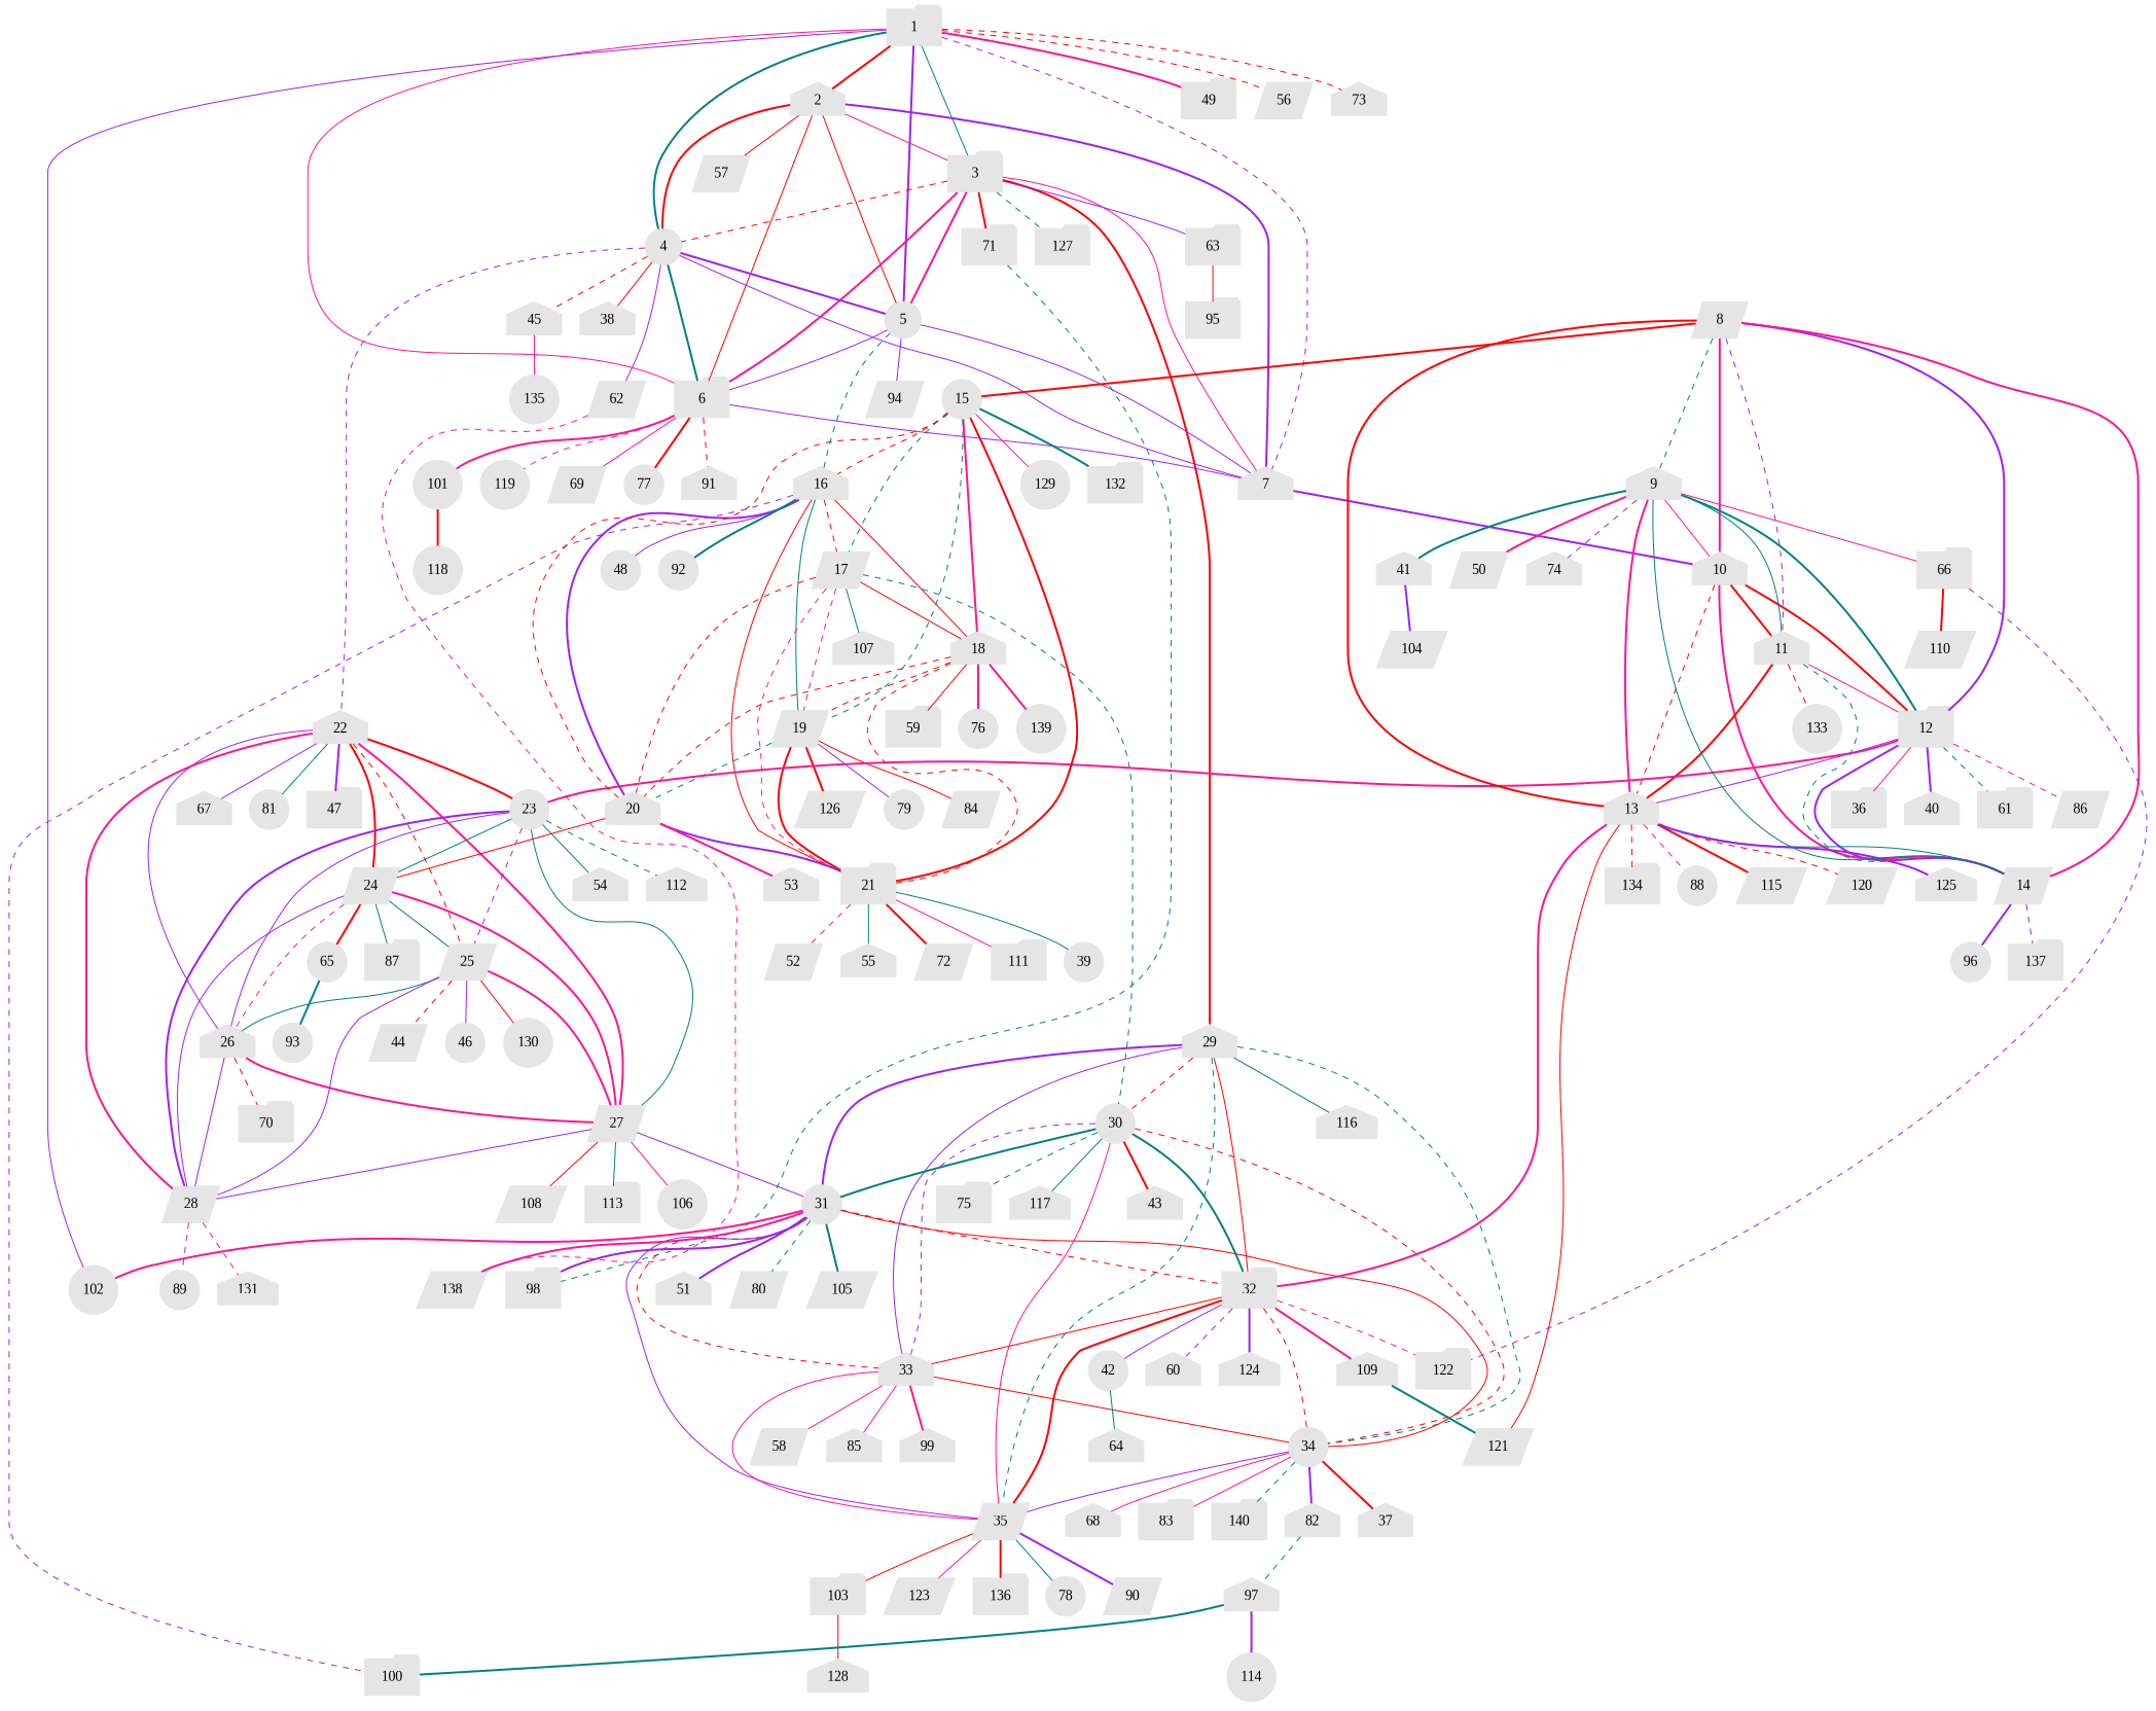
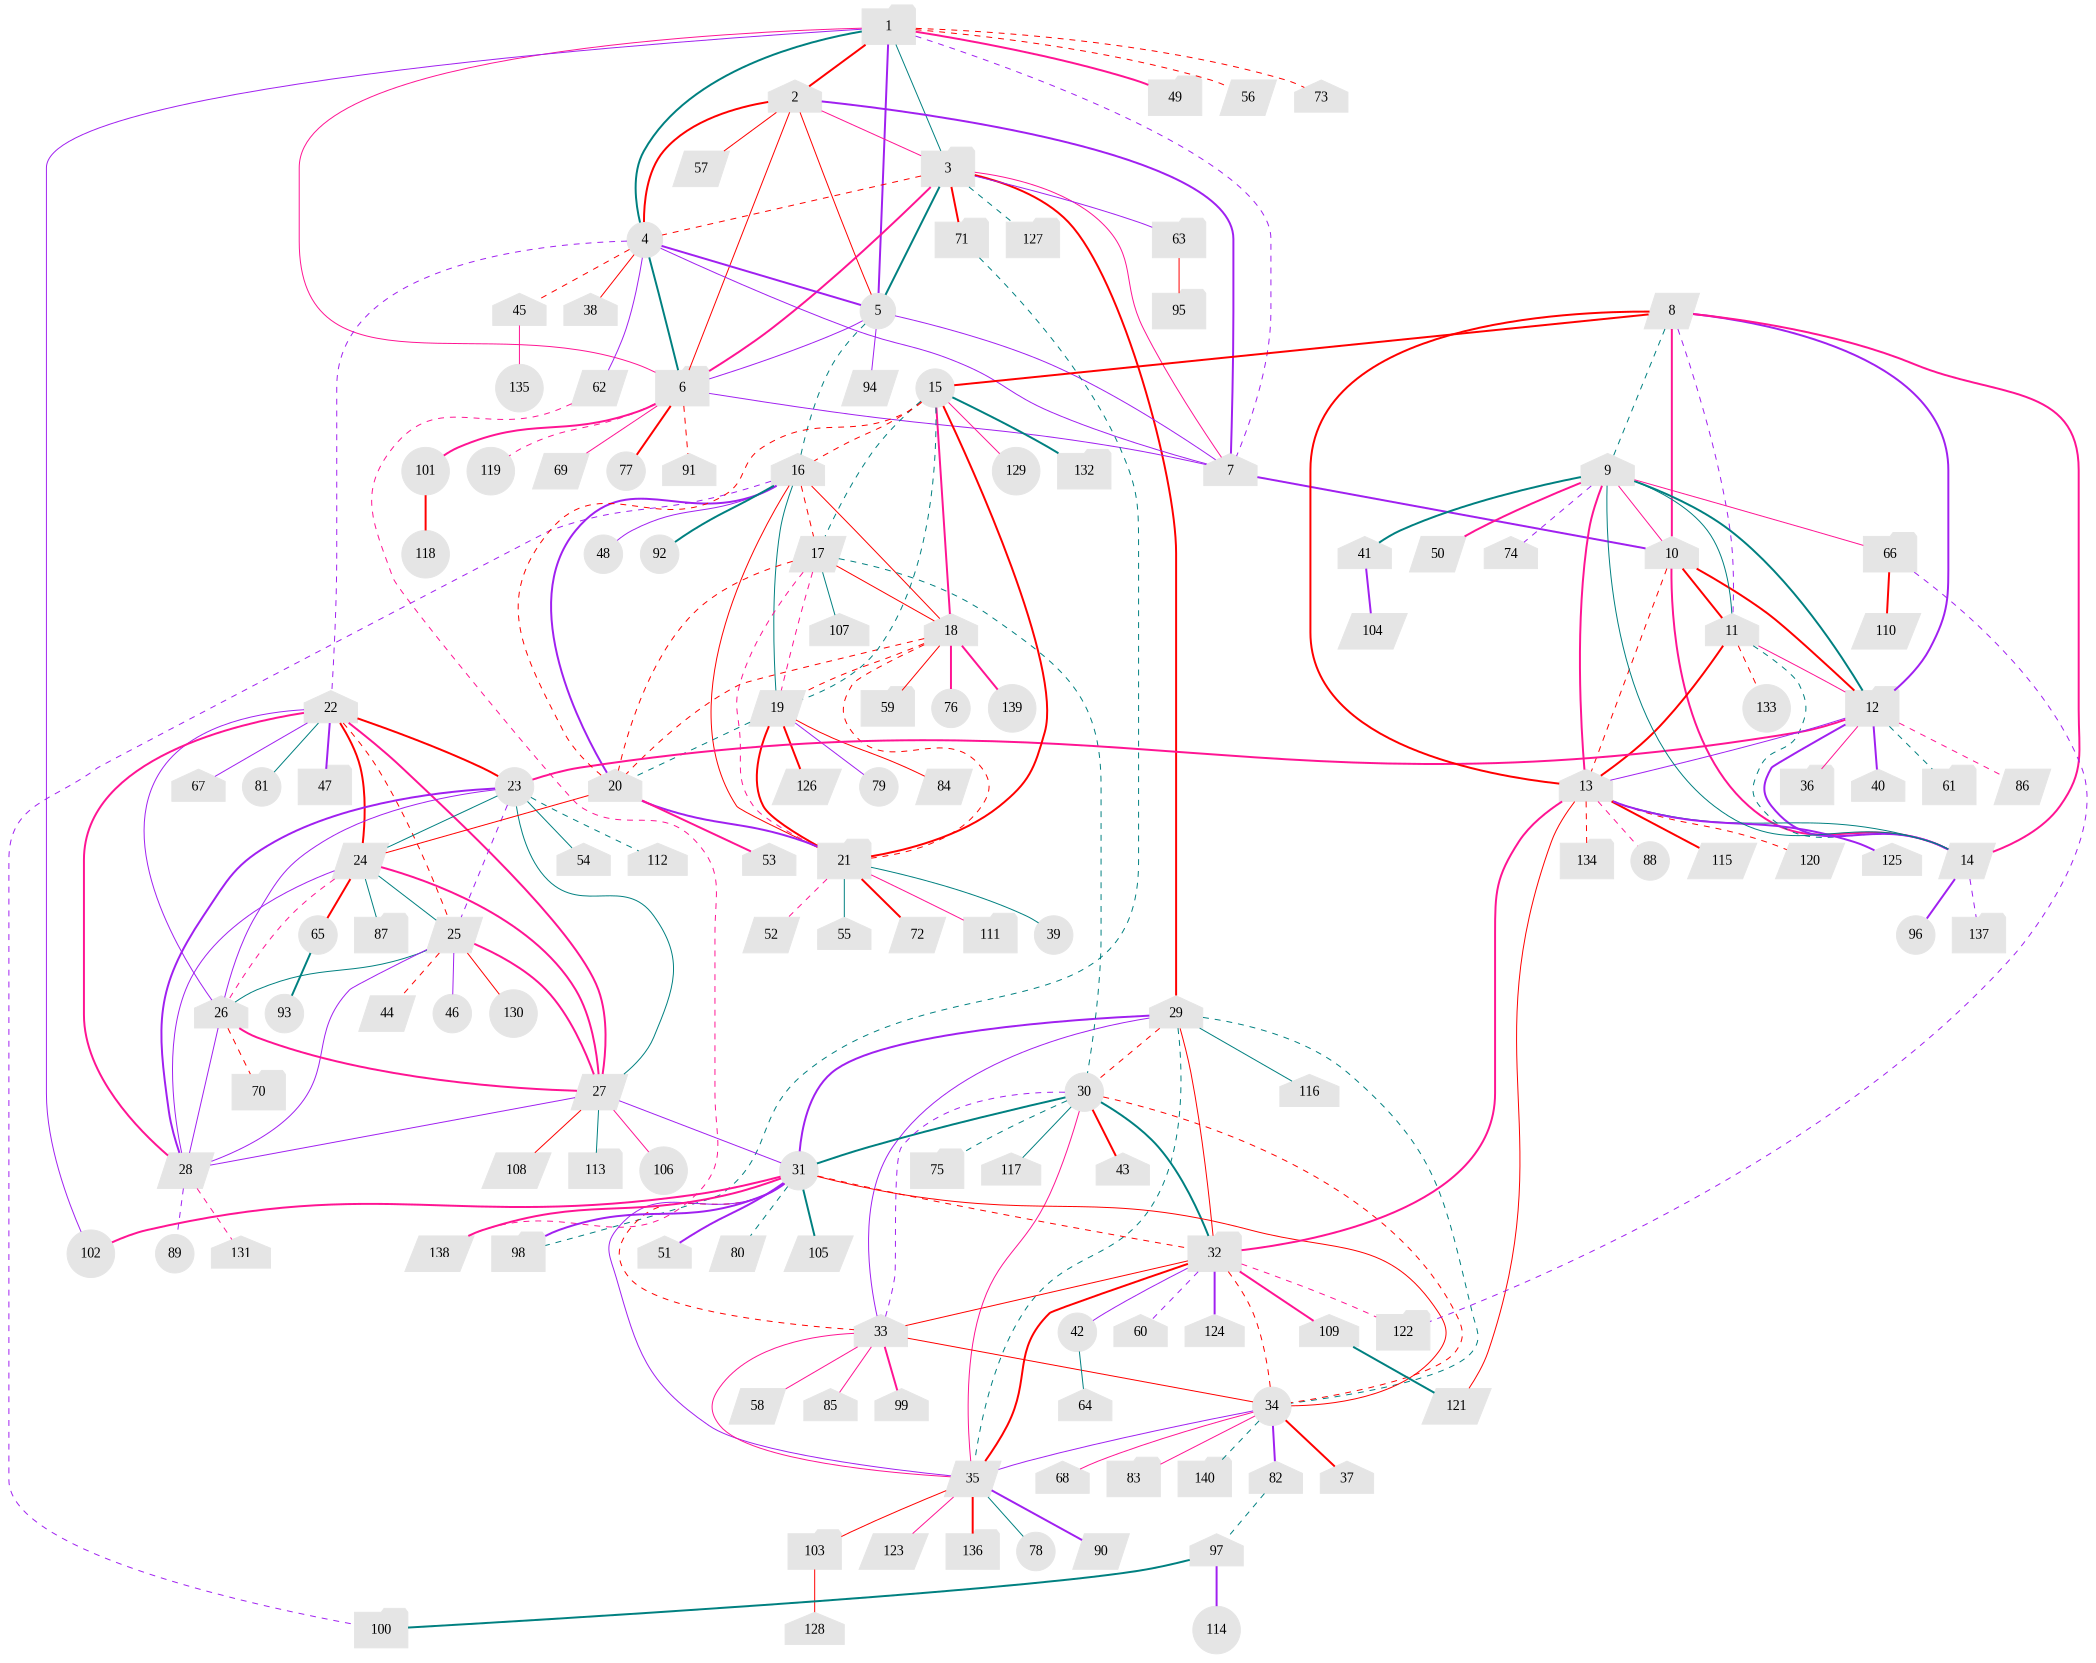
  graph {
    fontname="Liberation Serif"
    node [color=gray90 fontname="Liberation Serif" shape=house style=filled]
    edge [color=red fontname="Liberation Serif" style=solid]
    1 [shape=folder]
    2
    3 [shape=folder]
    4 [shape=circle]
    5 [shape=circle]
    6 [shape=folder]
    7
    49 [shape=folder]
    56 [shape=parallelogram]
    73
    102 [shape=circle]
    57 [shape=parallelogram]
    29
    63 [shape=folder]
    71 [shape=folder]
    127 [shape=folder]
    22
    38
    45
    62 [shape=parallelogram]
    16
    94 [shape=parallelogram]
    69 [shape=parallelogram]
    77 [shape=circle]
    91
    101 [shape=circle]
    119 [shape=circle]
    10
    32 [shape=folder]
    30 [shape=circle]
    31 [shape=circle]
    33
    34 [shape=circle]
    35 [shape=parallelogram]
    116
    95 [shape=folder]
    98 [shape=folder]
    23 [shape=circle]
    24 [shape=parallelogram]
    25 [shape=parallelogram]
    26
    27 [shape=parallelogram]
    28 [shape=parallelogram]
    47 [shape=folder]
    67
    81 [shape=circle]
    135 [shape=circle]
    138 [shape=parallelogram]
    17 [shape=parallelogram]
    18
    19 [shape=parallelogram]
    20
    21 [shape=folder]
    48 [shape=circle]
    92 [shape=circle]
    100 [shape=folder]
    118 [shape=circle]
    11
    12 [shape=folder]
    13
    14 [shape=parallelogram]
    8 [shape=parallelogram]
    9
    15 [shape=circle]
    41
    50 [shape=parallelogram]
    66 [shape=folder]
    74
    133 [shape=circle]
    36 [shape=folder]
    40
    61 [shape=folder]
    86 [shape=parallelogram]
    88 [shape=circle]
    115 [shape=parallelogram]
    120 [shape=parallelogram]
    121 [shape=parallelogram]
    125
    134 [shape=folder]
    96 [shape=circle]
    137 [shape=folder]
    129 [shape=circle]
    132 [shape=folder]
    104 [shape=parallelogram]
    122 [shape=folder]
    110 [shape=parallelogram]
    54
    112
    42 [shape=circle]
    60
    109
    124
    107
    59 [shape=folder]
    76 [shape=circle]
    139 [shape=circle]
    79 [shape=circle]
    84 [shape=parallelogram]
    126 [shape=parallelogram]
    53
    39 [shape=circle]
    52 [shape=parallelogram]
    55
    72 [shape=parallelogram]
    111 [shape=folder]
    43
    75 [shape=folder]
    117
    65 [shape=circle]
    87 [shape=folder]
    44 [shape=parallelogram]
    46 [shape=circle]
    130 [shape=circle]
    70 [shape=folder]
    106 [shape=circle]
    108 [shape=parallelogram]
    113 [shape=folder]
    89 [shape=circle]
    131
    93 [shape=circle]
    51
    80 [shape=parallelogram]
    105 [shape=parallelogram]
    58 [shape=parallelogram]
    85
    99
    37
    68
    82
    83 [shape=folder]
    140 [shape=folder]
    78 [shape=circle]
    90 [shape=parallelogram]
    103 [shape=folder]
    123 [shape=parallelogram]
    136 [shape=folder]
    64
    97
    128
    114 [shape=circle]
    1 -- 2 [style=bold]
    1 -- 3 [color=teal]
    1 -- 4 [color=teal style=bold]
    1 -- 5 [color=purple style=bold]
    1 -- 6 [color=deeppink]
    1 -- 7 [color=purple style=dashed]
    1 -- 49 [color=deeppink style=bold]
    1 -- 56 [style=dashed]
    1 -- 73 [style=dashed]
    1 -- 102 [color=purple]
    2 -- 3 [color=deeppink]
    2 -- 4 [style=bold]
    2 -- 5
    2 -- 6
    2 -- 7 [color=purple style=bold]
    2 -- 57
    3 -- 4 [style=dashed]
-   3 -- 5 [color=deeppink style=bold]
+   3 -- 5 [color=teal style=bold]
    3 -- 6 [color=deeppink style=bold]
    3 -- 7 [color=deeppink]
    3 -- 29 [style=bold]
    3 -- 63 [color=purple]
    3 -- 71 [style=bold]
    3 -- 127 [color=teal style=dashed]
    4 -- 5 [color=purple style=bold]
    4 -- 6 [color=teal style=bold]
    4 -- 7 [color=purple]
    4 -- 22 [color=purple style=dashed]
    4 -- 38
    4 -- 45 [style=dashed]
    4 -- 62 [color=purple]
    5 -- 6 [color=purple]
    5 -- 7 [color=purple]
    5 -- 16 [color=teal style=dashed]
    5 -- 94 [color=purple]
    6 -- 7 [color=purple]
    6 -- 69 [color=deeppink]
    6 -- 77 [style=bold]
    6 -- 91 [style=dashed]
    6 -- 101 [color=deeppink style=bold]
    6 -- 119 [color=deeppink style=dashed]
    7 -- 10 [color=purple style=bold]
    29 -- 32
    29 -- 30 [style=dashed]
    29 -- 31 [color=purple style=bold]
    29 -- 33 [color=purple]
    29 -- 34 [color=teal style=dashed]
    29 -- 35 [color=teal style=dashed]
    29 -- 116 [color=teal]
    63 -- 95
    71 -- 98 [color=teal style=dashed]
    22 -- 23 [style=bold]
    22 -- 24 [style=bold]
    22 -- 25 [style=dashed]
    22 -- 26 [color=purple]
    22 -- 27 [color=deeppink style=bold]
    22 -- 28 [color=deeppink style=bold]
    22 -- 47 [color=purple style=bold]
    22 -- 67 [color=purple]
    22 -- 81 [color=teal]
    45 -- 135 [color=deeppink]
    62 -- 138 [color=deeppink style=dashed]
    16 -- 17 [style=dashed]
    16 -- 18
    16 -- 19 [color=teal]
    16 -- 20 [color=purple style=bold]
    16 -- 21
    16 -- 48 [color=purple]
    16 -- 92 [color=teal style=bold]
    16 -- 100 [color=purple style=dashed]
    101 -- 118 [style=bold]
    10 -- 11 [style=bold]
    10 -- 12 [style=bold]
    10 -- 13 [style=dashed]
    10 -- 14 [color=deeppink style=bold]
    32 -- 33
    32 -- 34 [style=dashed]
    32 -- 35 [style=bold]
    32 -- 122 [color=deeppink style=dashed]
    32 -- 42 [color=purple]
    32 -- 60 [color=purple style=dashed]
    32 -- 109 [color=deeppink style=bold]
    32 -- 124 [color=purple style=bold]
    30 -- 32 [color=teal style=bold]
    30 -- 31 [color=teal style=bold]
    30 -- 33 [color=purple style=dashed]
    30 -- 34 [style=dashed]
    30 -- 35 [color=deeppink]
    30 -- 43 [style=bold]
    30 -- 75 [color=teal style=dashed]
    30 -- 117 [color=teal]
    31 -- 102 [color=deeppink style=bold]
    31 -- 32 [style=dashed]
    31 -- 33 [style=dashed]
    31 -- 34
    31 -- 35 [color=purple]
    31 -- 98 [color=purple style=bold]
    31 -- 138 [color=deeppink style=bold]
    31 -- 51 [color=purple style=bold]
    31 -- 80 [color=teal style=dashed]
    31 -- 105 [color=teal style=bold]
    33 -- 34
    33 -- 35 [color=deeppink]
    33 -- 58 [color=deeppink]
    33 -- 85 [color=deeppink]
    33 -- 99 [color=deeppink style=bold]
    34 -- 35 [color=purple]
    34 -- 37 [style=bold]
    34 -- 68 [color=deeppink]
    34 -- 82 [color=purple style=bold]
    34 -- 83 [color=deeppink]
    34 -- 140 [color=teal style=dashed]
    35 -- 78 [color=teal]
    35 -- 90 [color=purple style=bold]
    35 -- 103
    35 -- 123 [color=deeppink]
    35 -- 136 [style=bold]
    23 -- 24 [color=teal]
    23 -- 25 [color=purple style=dashed]
    23 -- 26 [color=purple]
    23 -- 27 [color=teal]
    23 -- 28 [color=purple style=bold]
    23 -- 54 [color=teal]
    23 -- 112 [color=teal style=dashed]
    24 -- 25 [color=teal]
    24 -- 26 [color=deeppink style=dashed]
    24 -- 27 [color=deeppink style=bold]
    24 -- 28 [color=purple]
    24 -- 65 [style=bold]
    24 -- 87 [color=teal]
    25 -- 26 [color=teal]
    25 -- 27 [color=deeppink style=bold]
    25 -- 28 [color=purple]
    25 -- 44 [style=dashed]
    25 -- 46 [color=purple]
    25 -- 130
    26 -- 27 [color=deeppink style=bold]
    26 -- 28 [color=purple]
    26 -- 70 [style=dashed]
    27 -- 31 [color=purple]
    27 -- 28 [color=purple]
    27 -- 106 [color=deeppink]
    27 -- 108
    27 -- 113 [color=teal]
    28 -- 89 [color=purple style=dashed]
    28 -- 131 [color=deeppink style=dashed]
    17 -- 30 [color=teal style=dashed]
    17 -- 18
    17 -- 19 [color=deeppink style=dashed]
    17 -- 20 [style=dashed]
    17 -- 21 [color=deeppink style=dashed]
    17 -- 107 [color=teal]
    18 -- 19 [style=dashed]
    18 -- 20 [style=dashed]
    18 -- 21 [style=dashed]
    18 -- 59
    18 -- 76 [color=deeppink style=bold]
    18 -- 139 [color=deeppink style=bold]
    19 -- 20 [color=teal style=dashed]
    19 -- 21 [style=bold]
    19 -- 79 [color=purple]
    19 -- 84
    19 -- 126 [style=bold]
    20 -- 24
    20 -- 21 [color=purple style=bold]
    20 -- 53 [color=deeppink style=bold]
    21 -- 39 [color=teal]
    21 -- 52 [color=deeppink style=dashed]
    21 -- 55 [color=teal]
    21 -- 72 [style=bold]
    21 -- 111 [color=deeppink]
    11 -- 12 [color=deeppink]
    11 -- 13 [style=bold]
    11 -- 14 [color=teal style=dashed]
    11 -- 133 [style=dashed]
    12 -- 23 [color=deeppink style=bold]
    12 -- 13 [color=purple]
    12 -- 14 [color=purple style=bold]
    12 -- 36 [color=deeppink]
    12 -- 40 [color=purple style=bold]
    12 -- 61 [color=teal style=dashed]
    12 -- 86 [color=deeppink style=dashed]
    13 -- 32 [color=deeppink style=bold]
    13 -- 14 [color=teal]
    13 -- 88 [color=deeppink style=dashed]
    13 -- 115 [style=bold]
    13 -- 120 [style=dashed]
    13 -- 121
    13 -- 125 [color=purple style=bold]
    13 -- 134 [style=dashed]
    14 -- 96 [color=purple style=bold]
    14 -- 137 [color=purple style=dashed]
    8 -- 10 [color=deeppink style=bold]
    8 -- 11 [color=purple style=dashed]
    8 -- 12 [color=purple style=bold]
    8 -- 13 [style=bold]
    8 -- 14 [color=deeppink style=bold]
    8 -- 9 [color=teal style=dashed]
    8 -- 15 [style=bold]
    9 -- 10 [color=deeppink]
    9 -- 11 [color=teal]
    9 -- 12 [color=teal style=bold]
    9 -- 13 [color=deeppink style=bold]
    9 -- 14 [color=teal]
    9 -- 41 [color=teal style=bold]
    9 -- 50 [color=deeppink style=bold]
    9 -- 66 [color=deeppink]
    9 -- 74 [color=purple style=dashed]
    15 -- 16 [style=dashed]
    15 -- 17 [color=teal style=dashed]
    15 -- 18 [color=deeppink style=bold]
    15 -- 19 [color=teal style=dashed]
    15 -- 20 [style=dashed]
    15 -- 21 [style=bold]
    15 -- 129 [color=deeppink]
    15 -- 132 [color=teal style=bold]
    41 -- 104 [color=purple style=bold]
    66 -- 122 [color=purple style=dashed]
    66 -- 110 [style=bold]
    42 -- 64 [color=teal]
    109 -- 121 [color=teal style=bold]
    65 -- 93 [color=teal style=bold]
    82 -- 97 [color=teal style=dashed]
    103 -- 128
    97 -- 100 [color=teal style=bold]
    97 -- 114 [color=purple style=bold]
  }
